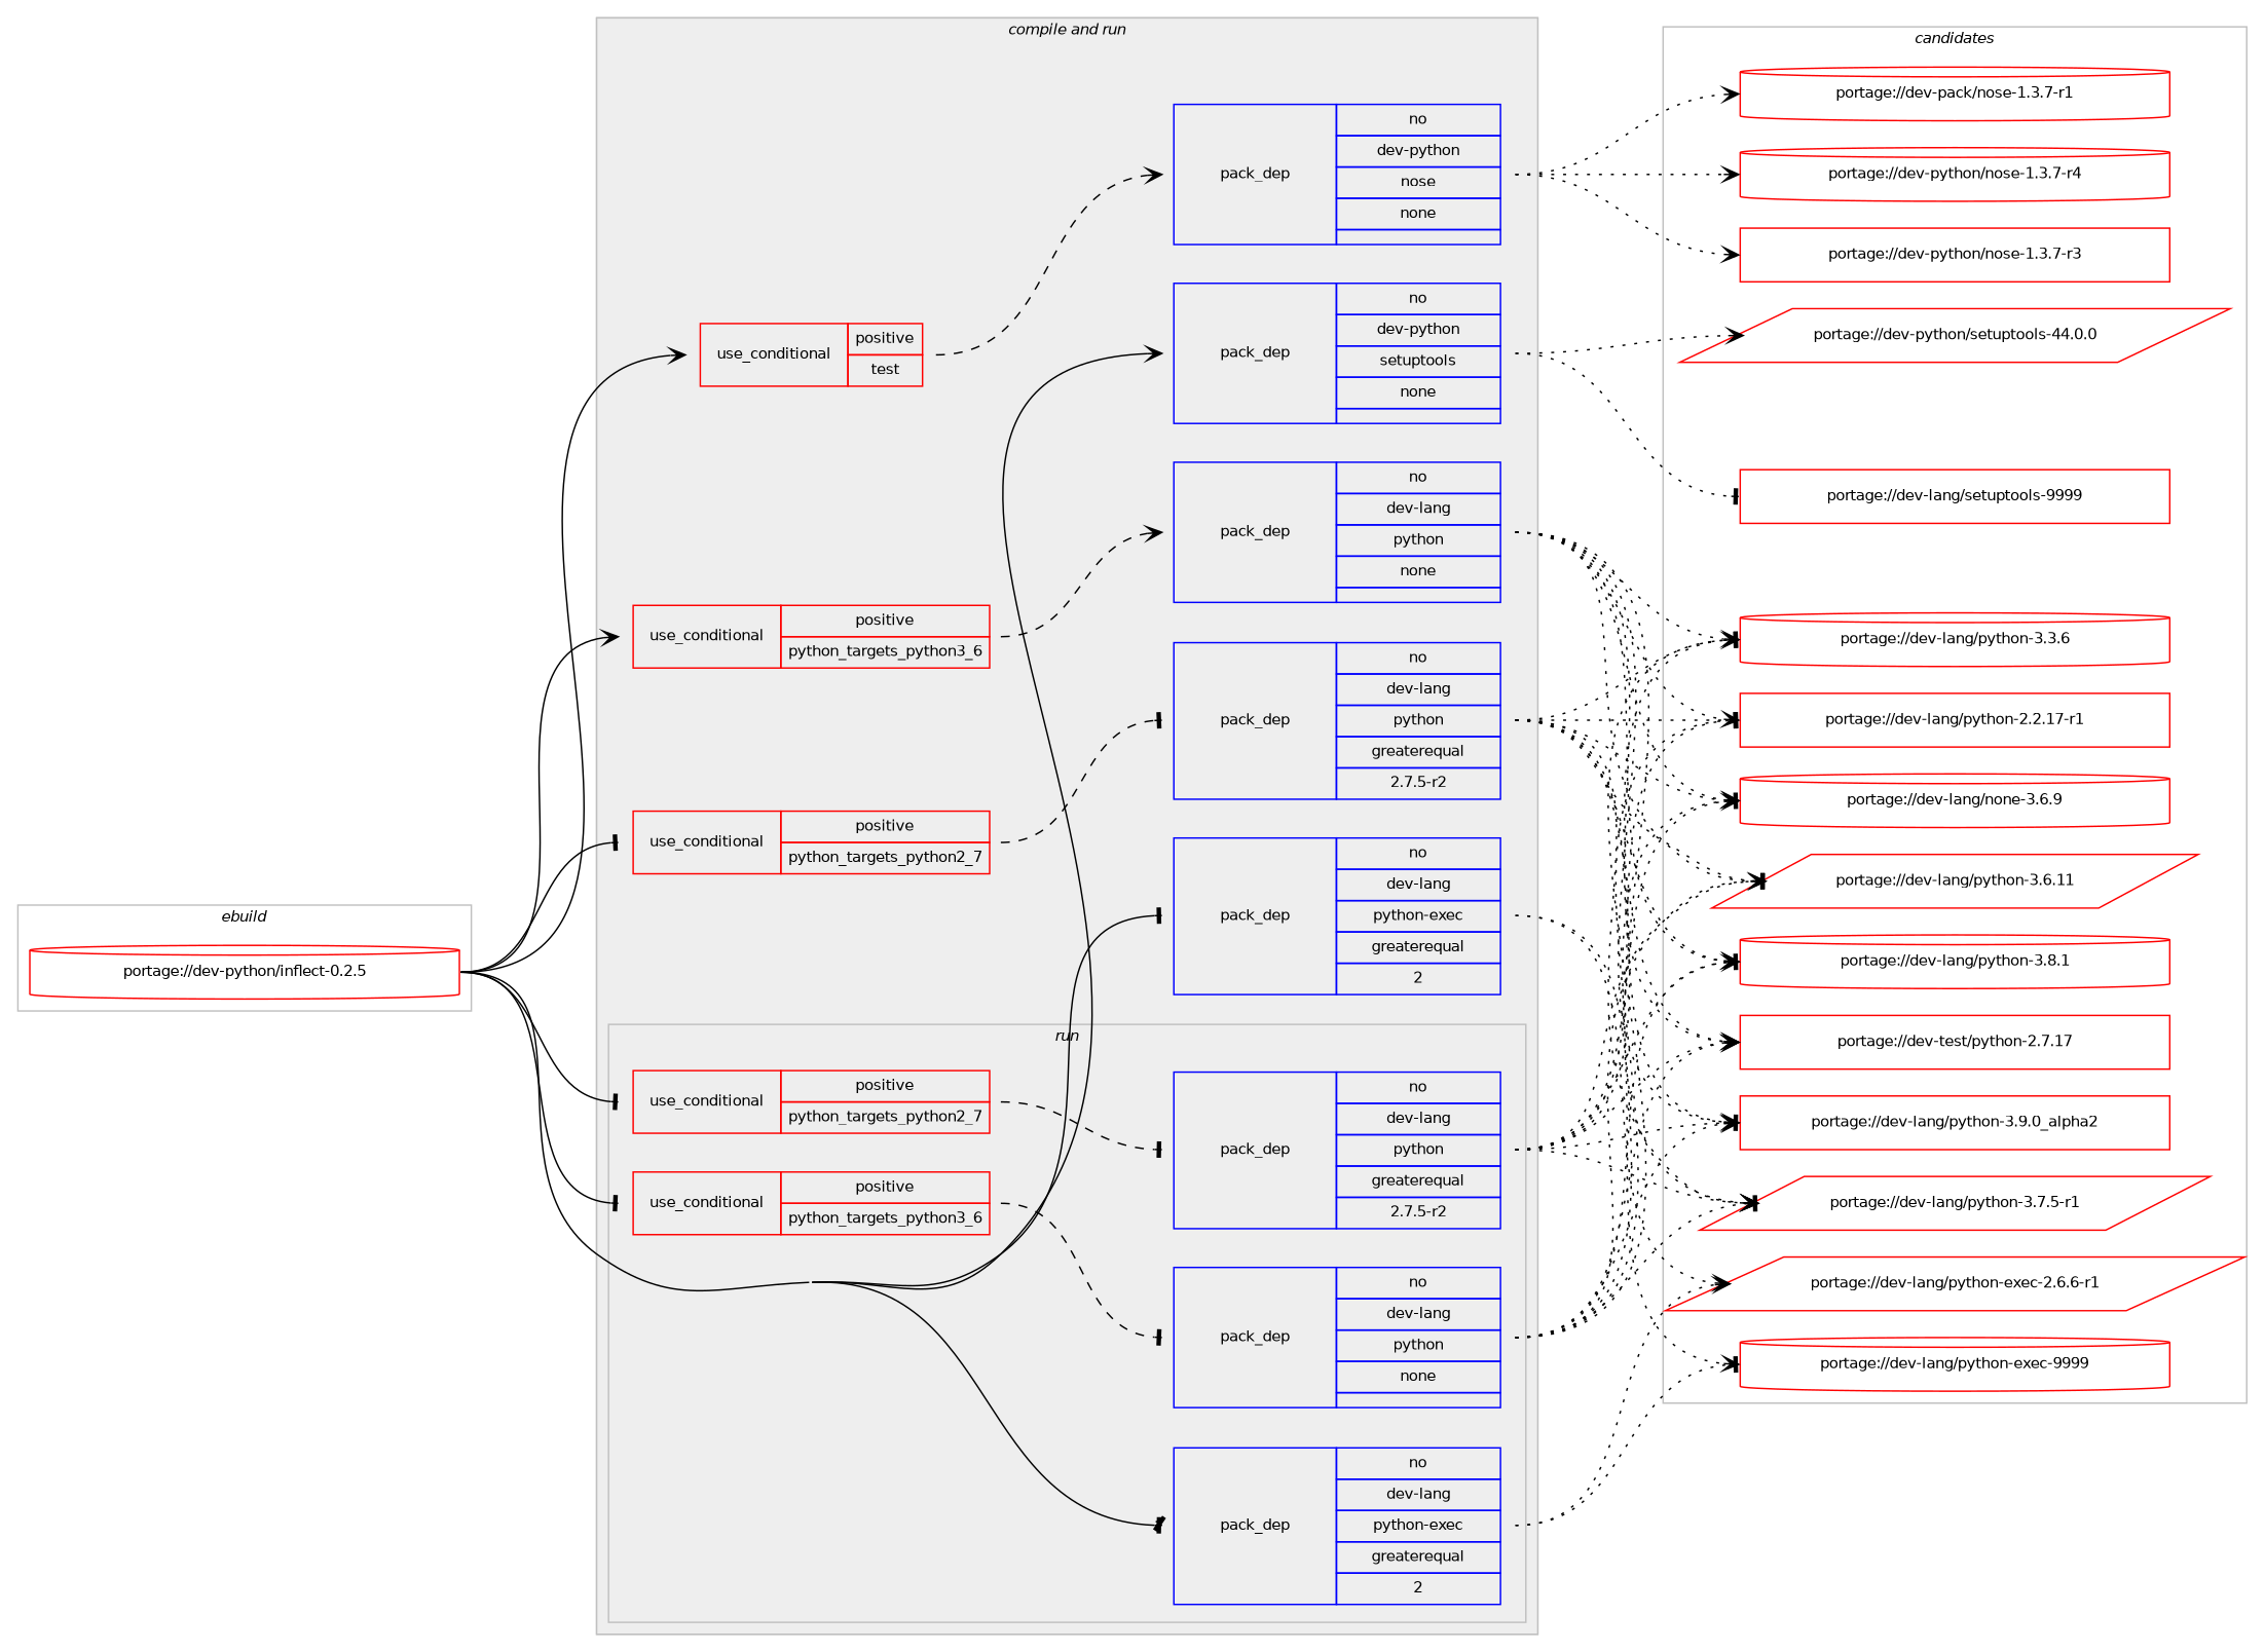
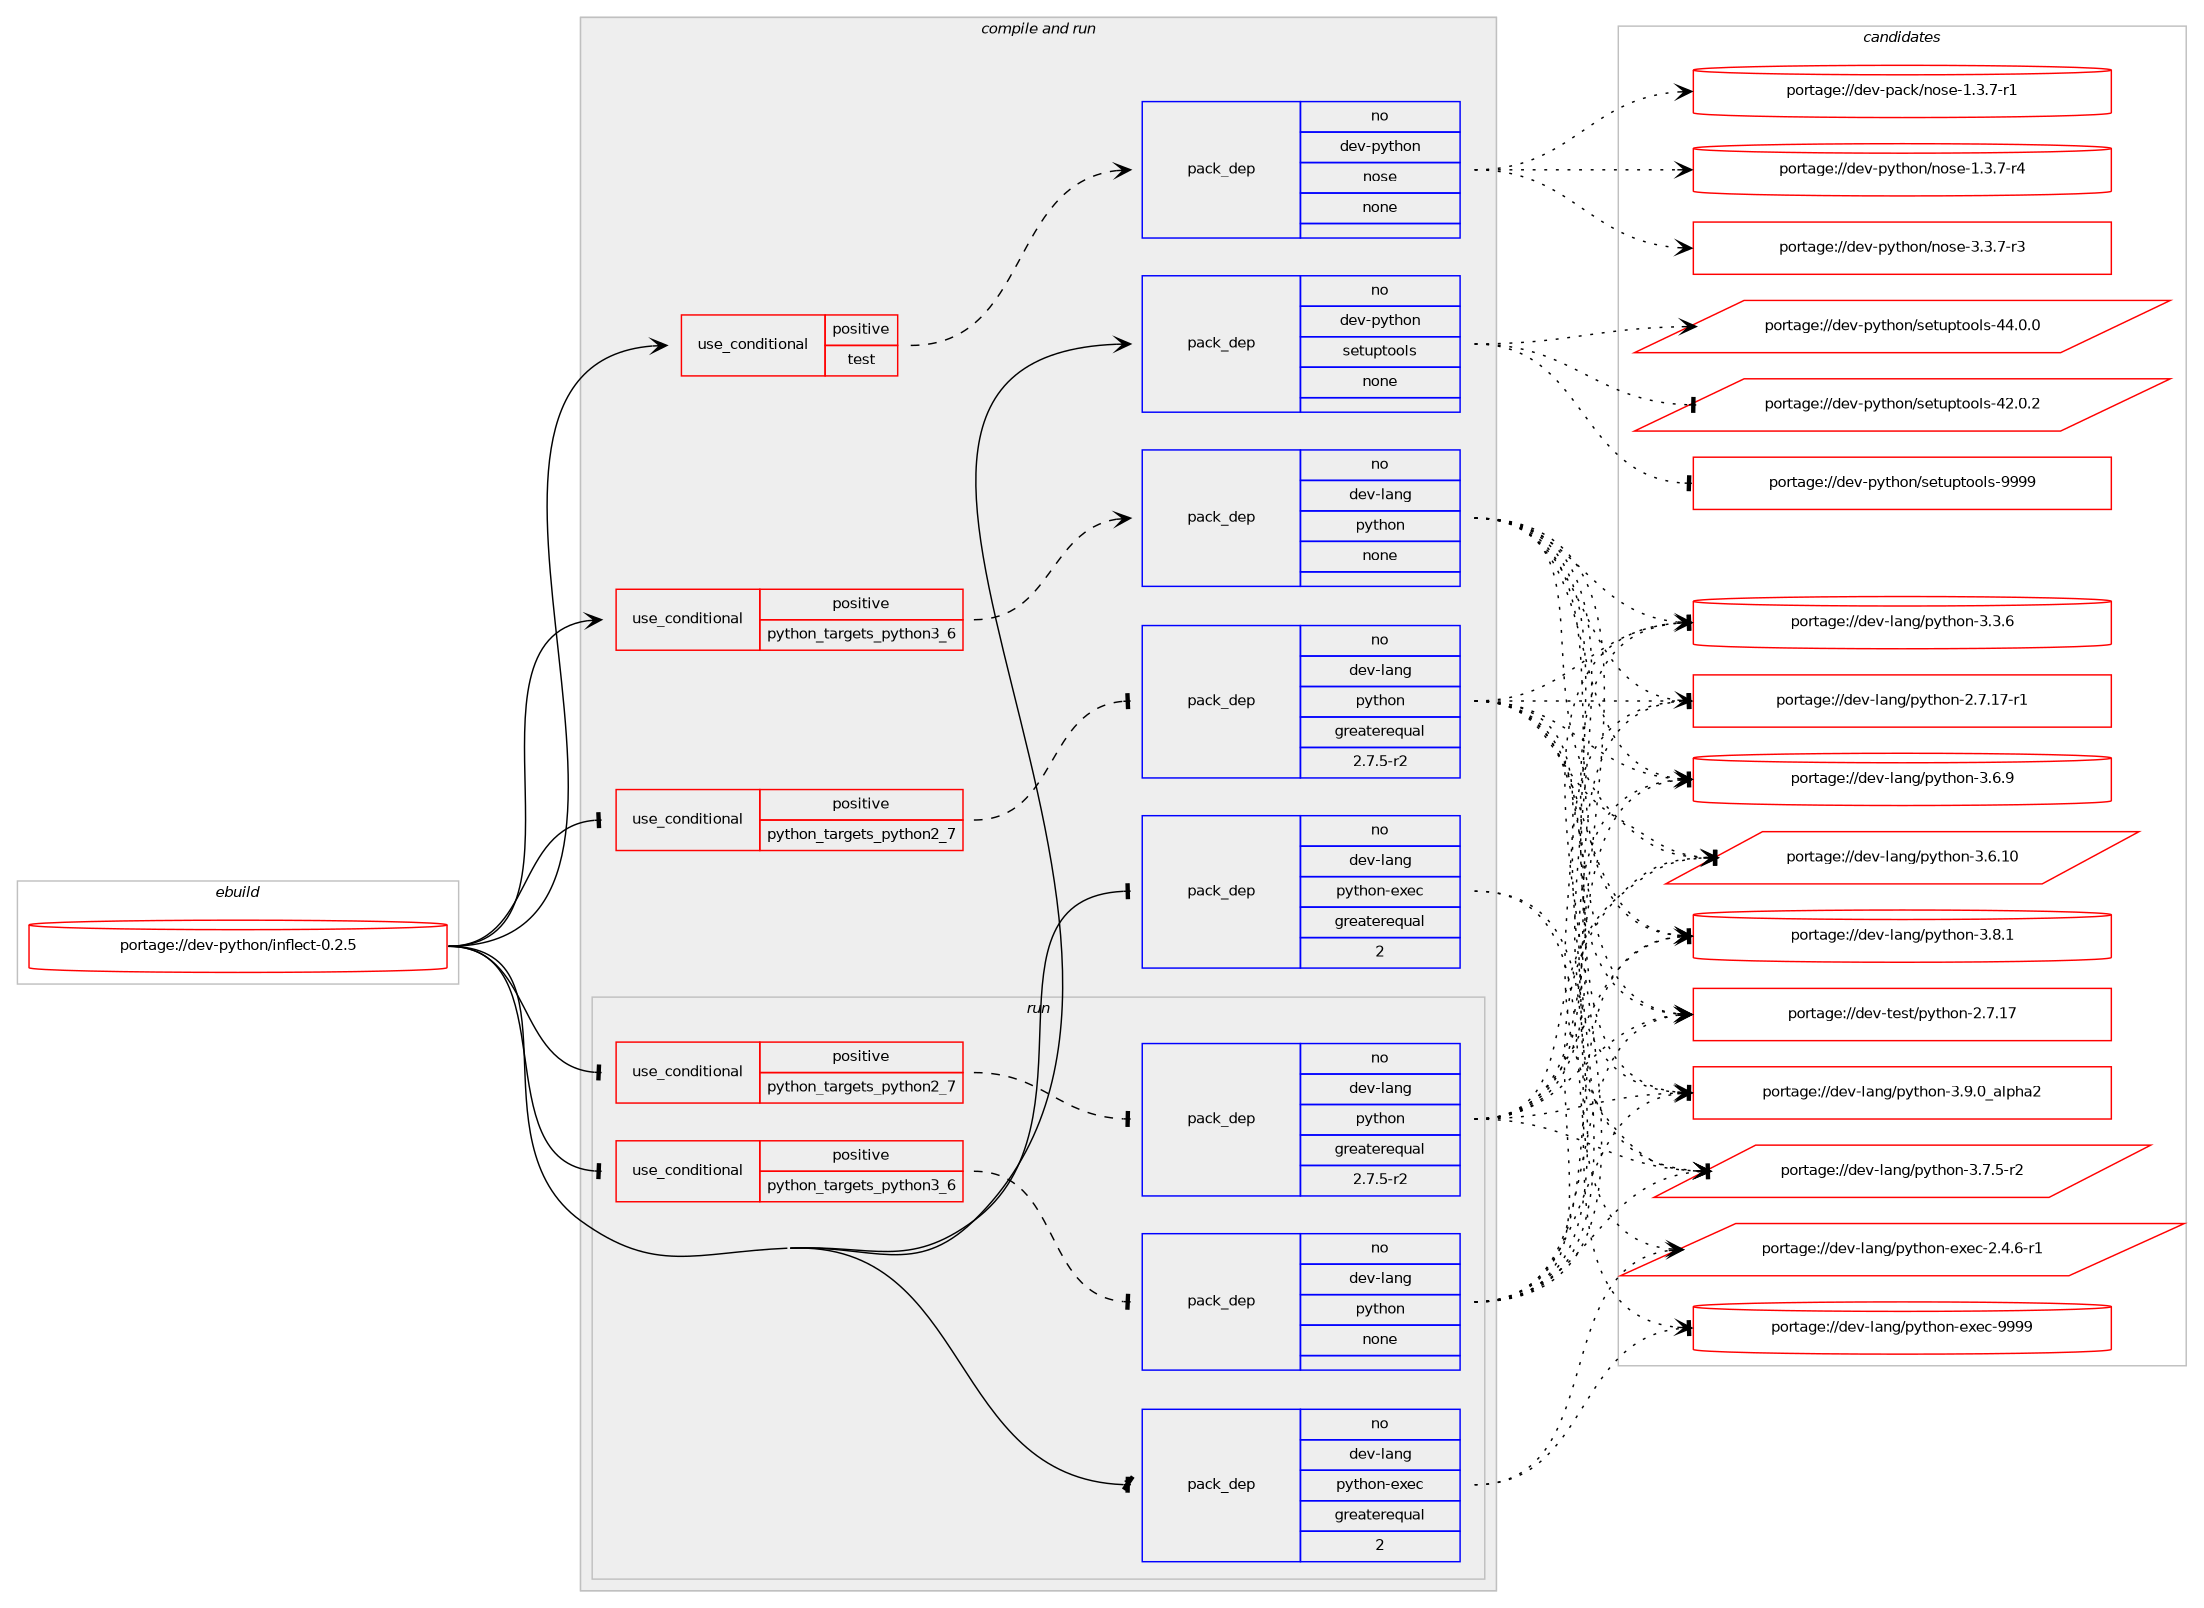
  digraph {
    compound=true
    concentrate=true
    fontname=Helvetica
    fontsize=10
    newrank=true
    rankdir=LR
    ranksep=1.5
    node [color=red fontname=Helvetica fontsize=10 shape=none]
    edge [arrowhead=vee headport=w style=dotted tailport=e weight=100]
    n1 [label="portage://dev-python/inflect-0.2.5" shape=cylinder width=4]
    n2 [color=blue label=<<TABLE BORDER="0" CELLBORDER="1" CELLSPACING="0" CELLPADDING="4" WIDTH="220"><TR><TD ROWSPAN="6" CELLPADDING="30">pack_dep</TD></TR><TR><TD WIDTH="110">no</TD></TR><TR><TD>dev-lang</TD></TR><TR><TD>python</TD></TR><TR><TD>greaterequal</TD></TR><TR><TD>2.7.5-r2</TD></TR></TABLE>>]
    n3 [label=<<TABLE BORDER="0" CELLBORDER="1" CELLSPACING="0" CELLPADDING="4"><TR><TD ROWSPAN="3" CELLPADDING="10">use_conditional</TD></TR><TR><TD>positive</TD></TR><TR><TD>python_targets_python2_7</TD></TR></TABLE>>]
    n4 [color=blue label=<<TABLE BORDER="0" CELLBORDER="1" CELLSPACING="0" CELLPADDING="4" WIDTH="220"><TR><TD ROWSPAN="6" CELLPADDING="30">pack_dep</TD></TR><TR><TD WIDTH="110">no</TD></TR><TR><TD>dev-lang</TD></TR><TR><TD>python</TD></TR><TR><TD>none</TD></TR><TR><TD></TD></TR></TABLE>>]
    n5 [label=<<TABLE BORDER="0" CELLBORDER="1" CELLSPACING="0" CELLPADDING="4"><TR><TD ROWSPAN="3" CELLPADDING="10">use_conditional</TD></TR><TR><TD>positive</TD></TR><TR><TD>python_targets_python3_6</TD></TR></TABLE>>]
    n6 [color=blue label=<<TABLE BORDER="0" CELLBORDER="1" CELLSPACING="0" CELLPADDING="4" WIDTH="220"><TR><TD ROWSPAN="6" CELLPADDING="30">pack_dep</TD></TR><TR><TD WIDTH="110">no</TD></TR><TR><TD>dev-python</TD></TR><TR><TD>nose</TD></TR><TR><TD>none</TD></TR><TR><TD></TD></TR></TABLE>>]
    n7 [label=<<TABLE BORDER="0" CELLBORDER="1" CELLSPACING="0" CELLPADDING="4"><TR><TD ROWSPAN="3" CELLPADDING="10">use_conditional</TD></TR><TR><TD>positive</TD></TR><TR><TD>test</TD></TR></TABLE>>]
    n8 [color=blue label=<<TABLE BORDER="0" CELLBORDER="1" CELLSPACING="0" CELLPADDING="4" WIDTH="220"><TR><TD ROWSPAN="6" CELLPADDING="30">pack_dep</TD></TR><TR><TD WIDTH="110">no</TD></TR><TR><TD>dev-lang</TD></TR><TR><TD>python-exec</TD></TR><TR><TD>greaterequal</TD></TR><TR><TD>2</TD></TR></TABLE>>]
    n9 [color=blue label=<<TABLE BORDER="0" CELLBORDER="1" CELLSPACING="0" CELLPADDING="4" WIDTH="220"><TR><TD ROWSPAN="6" CELLPADDING="30">pack_dep</TD></TR><TR><TD WIDTH="110">no</TD></TR><TR><TD>dev-python</TD></TR><TR><TD>setuptools</TD></TR><TR><TD>none</TD></TR><TR><TD></TD></TR></TABLE>>]
    n10 [color=blue label=<<TABLE BORDER="0" CELLBORDER="1" CELLSPACING="0" CELLPADDING="4" WIDTH="220"><TR><TD ROWSPAN="6" CELLPADDING="30">pack_dep</TD></TR><TR><TD WIDTH="110">no</TD></TR><TR><TD>dev-lang</TD></TR><TR><TD>python</TD></TR><TR><TD>greaterequal</TD></TR><TR><TD>2.7.5-r2</TD></TR></TABLE>>]
    n11 [label=<<TABLE BORDER="0" CELLBORDER="1" CELLSPACING="0" CELLPADDING="4"><TR><TD ROWSPAN="3" CELLPADDING="10">use_conditional</TD></TR><TR><TD>positive</TD></TR><TR><TD>python_targets_python2_7</TD></TR></TABLE>>]
    n12 [color=blue label=<<TABLE BORDER="0" CELLBORDER="1" CELLSPACING="0" CELLPADDING="4" WIDTH="220"><TR><TD ROWSPAN="6" CELLPADDING="30">pack_dep</TD></TR><TR><TD WIDTH="110">no</TD></TR><TR><TD>dev-lang</TD></TR><TR><TD>python</TD></TR><TR><TD>none</TD></TR><TR><TD></TD></TR></TABLE>>]
    n13 [label=<<TABLE BORDER="0" CELLBORDER="1" CELLSPACING="0" CELLPADDING="4"><TR><TD ROWSPAN="3" CELLPADDING="10">use_conditional</TD></TR><TR><TD>positive</TD></TR><TR><TD>python_targets_python3_6</TD></TR></TABLE>>]
    n14 [color=blue label=<<TABLE BORDER="0" CELLBORDER="1" CELLSPACING="0" CELLPADDING="4" WIDTH="220"><TR><TD ROWSPAN="6" CELLPADDING="30">pack_dep</TD></TR><TR><TD WIDTH="110">no</TD></TR><TR><TD>dev-lang</TD></TR><TR><TD>python-exec</TD></TR><TR><TD>greaterequal</TD></TR><TR><TD>2</TD></TR></TABLE>>]
    n15 [label="portage://dev-lang/python-3.9.0_alpha2" shape=box width=4]
    n16 [label="portage://dev-lang/python-3.8.1" shape=cylinder width=4]
    n17 [label="portage://dev-lang/python-3.3.6" shape=cylinder width=4]
-   n18 [label="portage://dev-lang/python-3.7.5-r1" shape=parallelogram width=4]
-   n19 [label="portage://dev-lang/none-3.6.9" shape=cylinder width=4]
-   n20 [label="portage://dev-lang/python-3.6.11" shape=parallelogram width=4]
-   n21 [label="portage://dev-lang/python-2.2.17-r1" shape=box width=4]
+   n18 [label="portage://dev-lang/python-3.7.5-r2" shape=parallelogram width=4]
+   n19 [label="portage://dev-lang/python-3.6.9" shape=cylinder width=4]
+   n20 [label="portage://dev-lang/python-3.6.10" shape=parallelogram width=4]
+   n21 [label="portage://dev-lang/python-2.7.17-r1" shape=box width=4]
    n22 [label="portage://dev-test/python-2.7.17" shape=box width=4]
    n23 [label="portage://dev-python/nose-1.3.7-r4" shape=cylinder width=4]
-   n24 [label="portage://dev-python/nose-1.3.7-r3" shape=box width=4]
+   n24 [label="portage://dev-python/nose-3.3.7-r3" shape=box width=4]
    n25 [label="portage://dev-pack/nose-1.3.7-r1" shape=cylinder width=4]
    n26 [label="portage://dev-lang/python-exec-9999" shape=cylinder width=4]
-   n27 [label="portage://dev-lang/python-exec-2.6.6-r1" shape=parallelogram width=4]
-   n28 [label="portage://dev-lang/setuptools-9999" shape=box width=4]
+   n27 [label="portage://dev-lang/python-exec-2.4.6-r1" shape=parallelogram width=4]
+   n28 [label="portage://dev-python/setuptools-9999" shape=box width=4]
    n29 [label="portage://dev-python/setuptools-44.0.0" shape=parallelogram width=4]
+   n30 [label="portage://dev-python/setuptools-42.0.2" shape=parallelogram width=4]
    subgraph cluster_1 {
      color=gray
      label=<<i>ebuild</i>>
      n1
    }
    subgraph cluster_2 {
      color=gray
      label=<<i>dependencies</i>>
      subgraph cluster_3 {
        color=gray
        fillcolor="#eeeeee"
        label=<<i>compile</i>>
        style=filled
        subgraph sub_4 {
          color=gray
          fillcolor="#eeeeee"
          label=<<i>compile</i>>
          style=filled
          n3
          subgraph sub_5 {
            color=gray
            fillcolor="#eeeeee"
            label=<<i>compile</i>>
            style=filled
            n2
          }
        }
        subgraph sub_6 {
          color=gray
          fillcolor="#eeeeee"
          label=<<i>compile</i>>
          style=filled
          n5
          subgraph sub_7 {
            color=gray
            fillcolor="#eeeeee"
            label=<<i>compile</i>>
            style=filled
            n4
          }
        }
        subgraph sub_8 {
          color=gray
          fillcolor="#eeeeee"
          label=<<i>compile</i>>
          style=filled
          n7
          subgraph sub_9 {
            color=gray
            fillcolor="#eeeeee"
            label=<<i>compile</i>>
            style=filled
            n6
          }
        }
        subgraph sub_10 {
          color=gray
          fillcolor="#eeeeee"
          label=<<i>compile</i>>
          style=filled
          n8
        }
        subgraph sub_11 {
          color=gray
          fillcolor="#eeeeee"
          label=<<i>compile</i>>
          style=filled
          n9
        }
      }
      subgraph cluster_12 {
        color=gray
        fillcolor="#eeeeee"
        label=<<i>compile and run</i>>
        style=filled
      }
      subgraph cluster_13 {
        color=gray
        fillcolor="#eeeeee"
        label=<<i>run</i>>
        style=filled
        subgraph sub_14 {
          color=gray
          fillcolor="#eeeeee"
          label=<<i>run</i>>
          style=filled
          n11
          subgraph sub_15 {
            color=gray
            fillcolor="#eeeeee"
            label=<<i>run</i>>
            style=filled
            n10
          }
        }
        subgraph sub_16 {
          color=gray
          fillcolor="#eeeeee"
          label=<<i>run</i>>
          style=filled
          n13
          subgraph sub_17 {
            color=gray
            fillcolor="#eeeeee"
            label=<<i>run</i>>
            style=filled
            n12
          }
        }
        subgraph sub_18 {
          color=gray
          fillcolor="#eeeeee"
          label=<<i>run</i>>
          style=filled
          n14
        }
      }
    }
    subgraph cluster_19 {
      color=gray
      label=<<i>candidates</i>>
      rank=same
      subgraph sub_20 {
        color=black
        label=<<i>candidates</i>>
        nodesep=1
        rank=same
        n15
        n16
        n17
        n18
        n19
        n20
        n21
        n22
      }
      subgraph sub_21 {
        color=black
        label=<<i>candidates</i>>
        nodesep=1
        rank=same
        n15
        n16
        n17
        n18
        n19
        n20
        n21
        n22
      }
      subgraph sub_22 {
        color=black
        label=<<i>candidates</i>>
        nodesep=1
        rank=same
        n23
        n24
        n25
      }
      subgraph sub_23 {
        color=black
        label=<<i>candidates</i>>
        nodesep=1
        rank=same
        n26
        n27
      }
      subgraph sub_24 {
        color=black
        label=<<i>candidates</i>>
        nodesep=1
        rank=same
        n28
        n29
+       n30
      }
      subgraph sub_25 {
        color=black
        label=<<i>candidates</i>>
        nodesep=1
        rank=same
        n15
        n16
        n17
        n18
        n19
        n20
        n21
        n22
      }
      subgraph sub_26 {
        color=black
        label=<<i>candidates</i>>
        nodesep=1
        rank=same
        n15
        n16
        n17
        n18
        n19
        n20
        n21
        n22
      }
      subgraph sub_27 {
        color=black
        label=<<i>candidates</i>>
        nodesep=1
        rank=same
        n26
        n27
      }
    }
    n1 -> n3 [arrowhead=tee style=solid weight=20]
    n1 -> n5 [style=solid weight=20]
    n1 -> n7 [style=solid weight=20]
    n1 -> n8 [arrowhead=tee style=solid weight=20]
    n1 -> n9 [style=solid weight=20]
    n1 -> n11 [arrowhead=tee style=solid weight=20]
    n1 -> n13 [arrowhead=tee style=solid weight=20]
    n1 -> n14 [arrowhead=tee style=solid weight=20]
    n2 -> n15
    n2 -> n16
    n2 -> n17 [arrowhead=tee]
    n2 -> n18
    n2 -> n19
    n2 -> n20 [arrowhead=tee]
    n2 -> n21 [arrowhead=tee]
    n2 -> n22
    n3 -> n2 [arrowhead=tee style=dashed weight=20]
    n4 -> n15 [arrowhead=tee]
    n4 -> n16
    n4 -> n17
    n4 -> n18
    n4 -> n19
    n4 -> n20
    n4 -> n21
    n4 -> n22
    n5 -> n4 [style=dashed weight=20]
    n6 -> n23
    n6 -> n24
    n6 -> n25
    n7 -> n6 [style=dashed weight=20]
    n8 -> n26
    n8 -> n27
    n9 -> n28 [arrowhead=tee]
    n9 -> n29
+   n9 -> n30 [arrowhead=tee]
    n10 -> n15
    n10 -> n16
    n10 -> n17 [arrowhead=tee]
    n10 -> n18
    n10 -> n19
    n10 -> n20
    n10 -> n21 [arrowhead=tee]
    n10 -> n22
    n11 -> n10 [arrowhead=tee style=dashed weight=20]
    n12 -> n15
    n12 -> n16 [arrowhead=tee]
    n12 -> n17
    n12 -> n18 [arrowhead=tee]
    n12 -> n19 [arrowhead=tee]
    n12 -> n20 [arrowhead=tee]
    n12 -> n21 [arrowhead=tee]
    n12 -> n22
    n13 -> n12 [arrowhead=tee style=dashed weight=20]
    n14 -> n26 [arrowhead=tee]
    n14 -> n27
  }
